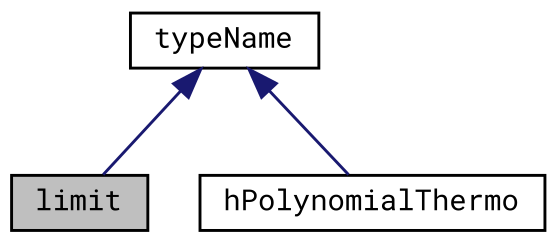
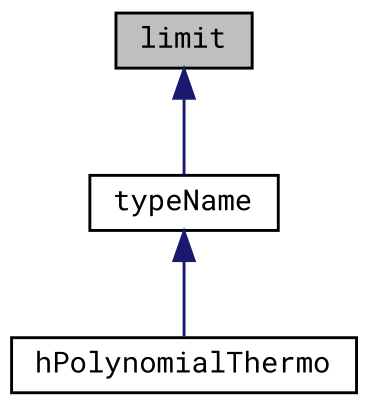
  digraph {
    fontname="Roboto Mono"
    rankdir=TB
    node [color=black fontname="Roboto Mono" fontsize=10 shape=record]
    edge [color=midnightblue dir=back fontname="Roboto Mono" fontsize=10 labelfontname=FreeSans labelfontsize=10 style=solid]
    n1 [fillcolor=grey75 fontcolor=black height=0.2 label=limit style=filled width=0.4]
    n2 [height=0.2 label=typeName width=0.4]
    n3 [height=0.2 label=hPolynomialThermo width=0.4]
-   n2 -> n1
+   n1 -> n2
    n2 -> n3
  }
